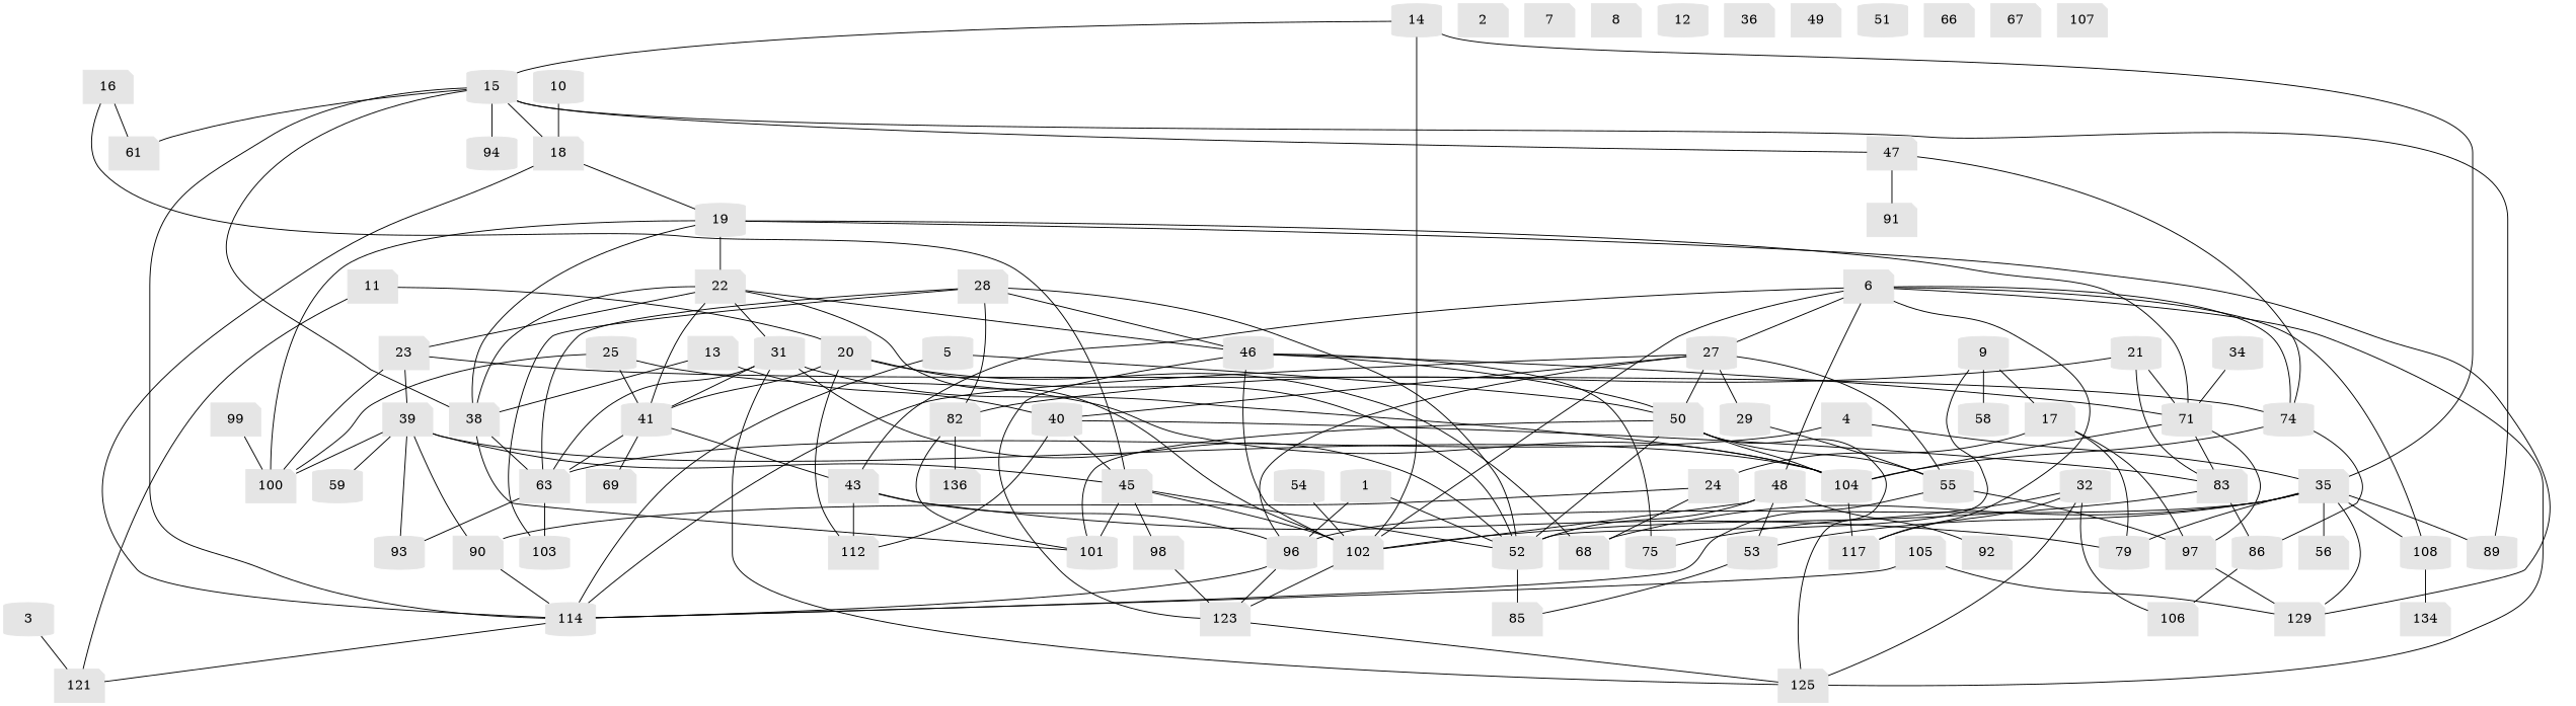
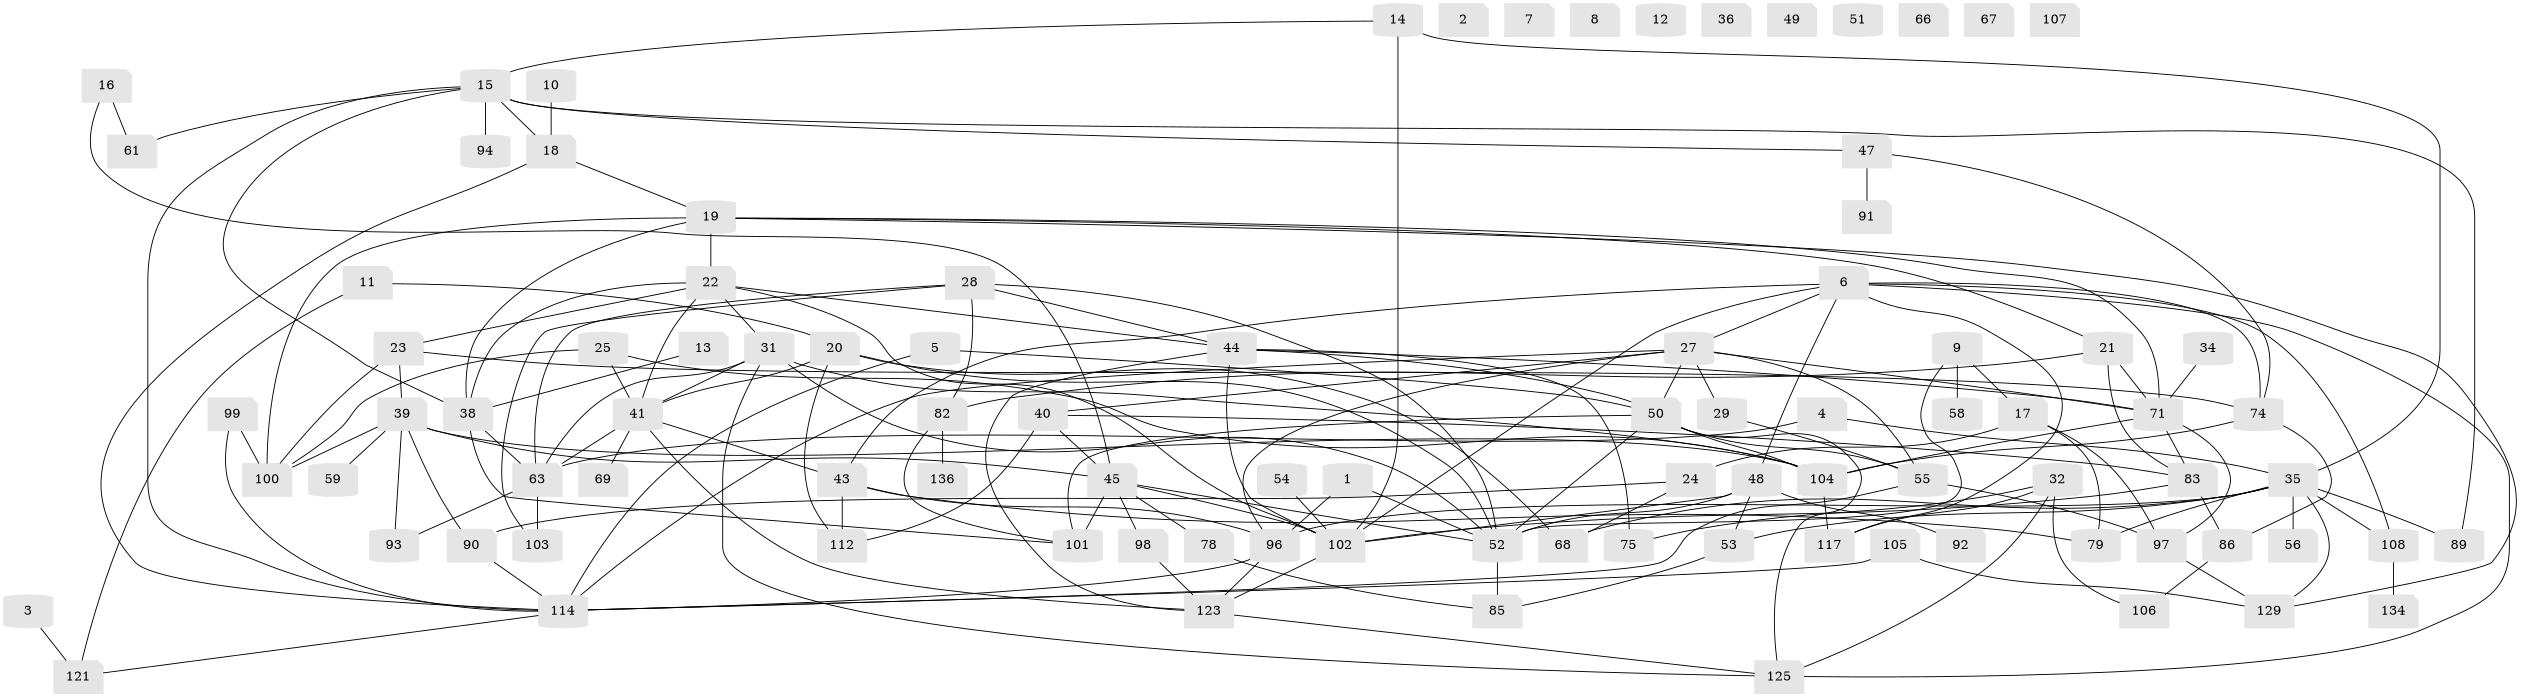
  graph {
    node [color=gray90 shape=note style=filled]
    52 [shape=cylinder super="+72"]
    85
    1 [shape=cylinder]
    96 [shape=cylinder super="+124"]
    114 [shape=cylinder super="+116"]
    123 [super="+126"]
    2
    3 [shape=cylinder]
    121
    35 [super="+77"]
    108 [shape=cylinder]
    89 [shape=cylinder]
    79 [shape=cylinder]
    129
    68
    53 [shape=cylinder]
    56
    4
    63 [super="+70"]
    103 [shape=cylinder super="+115"]
    93 [shape=cylinder]
    50 [super="+65"]
    125 [super="+135"]
    104 [shape=cylinder super="+110"]
    55 [shape=cylinder super="+131"]
    101 [shape=cylinder]
    5 [shape=cylinder]
    6 [super="+84"]
    27 [shape=cylinder super="+37"]
    43 [super="+111"]
    48 [shape=cylinder super="+64"]
    74 [shape=cylinder super="+119"]
    102 [super="+128"]
    117
    40 [shape=cylinder super="+62"]
    71 [shape=cylinder super="+81"]
    29 [shape=cylinder]
    112
    92
    86 [shape=cylinder super="+87"]
    134
    7
    8
    17 [super="+113"]
    24
    97
    9 [shape=cylinder]
    58 [shape=cylinder super="+132"]
    18 [super="+30"]
    19 [shape=cylinder super="+26"]
    10 [shape=cylinder]
    11 [super="+33"]
    20 [super="+46"]
    41 [shape=cylinder super="+88"]
    12 [shape=cylinder]
    38 [super="+120"]
    13
    45 [super="+76"]
    83
    15 [shape=cylinder super="+73"]
    47 [super="+60"]
    61
    94 [shape=cylinder]
    14 [shape=cylinder]
    91
    16 [super="+127"]
+   78
    98 [super="+130"]
    90
    21 [shape=cylinder]
    22 [super="+133"]
    100 [super="+109"]
    82 [super="+122"]
    23 [super="+57"]
    31 [shape=cylinder super="+80"]
-   44 [shape=cylinder super="+118" label=46]
+   44 [shape=cylinder super="+118"]
    69
    136
    39 [super="+42"]
    75 [shape=cylinder]
    59 [shape=cylinder]
    25 [shape=cylinder]
    28
    32 [shape=cylinder super="+95"]
    106
    34 [shape=cylinder]
    36
    49
    51 [shape=cylinder]
    54 [shape=cylinder]
    66
    67
    99
    105
    107
    52 -- 85
    1 -- 52
    1 -- 96
    96 -- 114
    96 -- 123
    114 -- 121
    123 -- 125
    3 -- 121
    35 -- 96 [weight=2]
    35 -- 108
    35 -- 89
    35 -- 79
    35 -- 129
    35 -- 68
    35 -- 53
    35 -- 56
    108 -- 134
    53 -- 85
    4 -- 35
    4 -- 63
    63 -- 103
    63 -- 93
    50 -- 52
    50 -- 125
    50 -- 104
    50 -- 55
    50 -- 101
    104 -- 117
    55 -- 114
    55 -- 97
    5 -- 114
    5 -- 50
    6 -- 108
    6 -- 125
    6 -- 27
    6 -- 43
    6 -- 48
    6 -- 74
    6 -- 102
    6 -- 117
    27 -- 96
    27 -- 114
    27 -- 50
    27 -- 55
    27 -- 40
+   27 -- 71
    27 -- 29
    43 -- 96
    43 -- 79
    43 -- 112
    48 -- 52
    48 -- 53
    48 -- 102
    48 -- 92
    74 -- 104
    74 -- 86
    102 -- 123
    40 -- 112
    40 -- 45
    40 -- 83
    71 -- 104
    71 -- 97
    71 -- 83
    29 -- 55
    86 -- 106
    17 -- 79
    17 -- 24
    17 -- 97
    24 -- 68
    24 -- 90
    97 -- 129
    9 -- 52
    9 -- 17
    9 -- 58
    18 -- 114
    18 -- 19
    19 -- 129
    19 -- 71
    19 -- 38
+   19 -- 21
    19 -- 22
    19 -- 100
    10 -- 18
    11 -- 121
    11 -- 20
    20 -- 52
    20 -- 68
    20 -- 112
    20 -- 41
+   41 -- 123
    41 -- 63
    41 -- 43
    41 -- 69
    38 -- 63
    38 -- 101
-   13 -- 40
    13 -- 38
    45 -- 52 [weight=2]
    45 -- 101
    45 -- 102
+   45 -- 78
    45 -- 98
    83 -- 102
    83 -- 86
    15 -- 114
    15 -- 89
    15 -- 18
    15 -- 38
    15 -- 47
    15 -- 61
    15 -- 94
    47 -- 74
    47 -- 91
    14 -- 35
    14 -- 102
    14 -- 15
    16 -- 45
    16 -- 61
+   78 -- 85
    98 -- 123
    90 -- 114
    21 -- 71
    21 -- 83
    21 -- 82
    22 -- 102
    22 -- 41
    22 -- 38
    22 -- 23
    22 -- 31
    22 -- 44
    82 -- 101
    82 -- 136
    23 -- 74
    23 -- 100
    23 -- 39
    31 -- 52
    31 -- 63
    31 -- 125
    31 -- 104
    31 -- 41
    44 -- 123
    44 -- 50
    44 -- 102
    44 -- 71
    44 -- 75
    39 -- 93
    39 -- 104
    39 -- 45
    39 -- 90
    39 -- 100
    39 -- 59
    25 -- 104
    25 -- 41
    25 -- 100
    28 -- 52
    28 -- 63
    28 -- 103
    28 -- 82
    28 -- 44
    32 -- 125
    32 -- 117
    32 -- 75
    32 -- 106
    34 -- 71
    54 -- 102
+   99 -- 114
    99 -- 100
    105 -- 114
    105 -- 129
  }
